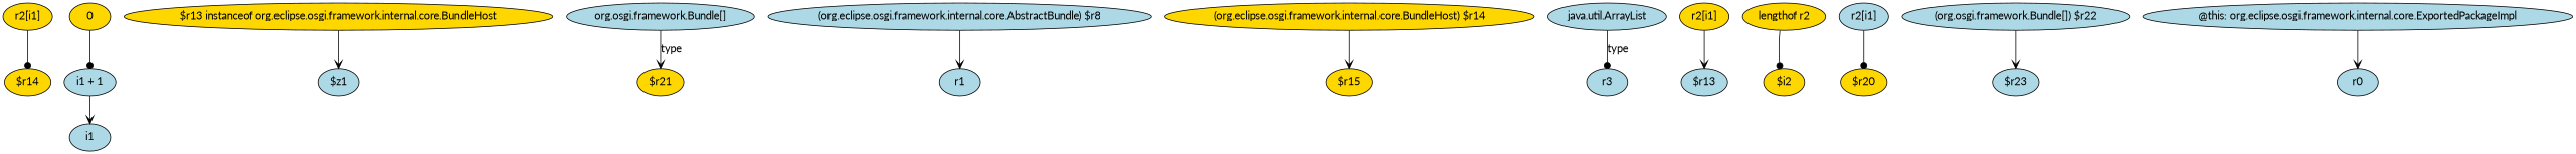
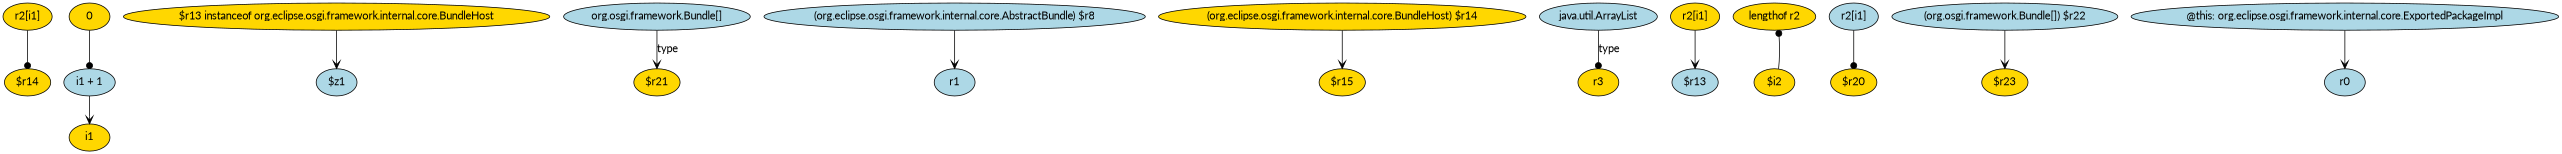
  digraph {
    fontname=Lato
    node [fillcolor=gold fontname=Lato style=filled]
    edge [arrowhead=vee fontname=Lato]
    n1 [label="r2[i1]"]
    n2 [label="$r14"]
    n3 [label=0]
    n4 [fillcolor=lightblue label="i1 + 1"]
-   n5 [fillcolor=lightblue label=i1]
+   n5 [label=i1]
    n6 [label="$r13 instanceof org.eclipse.osgi.framework.internal.core.BundleHost"]
    n7 [fillcolor=lightblue label="$z1"]
    n8 [fillcolor=lightblue label="org.osgi.framework.Bundle[]"]
    n9 [label="$r21"]
    n10 [fillcolor=lightblue label="(org.eclipse.osgi.framework.internal.core.AbstractBundle) $r8"]
    n11 [fillcolor=lightblue label=r1]
    n12 [label="(org.eclipse.osgi.framework.internal.core.BundleHost) $r14"]
    n13 [label="$r15"]
    n14 [fillcolor=lightblue label="java.util.ArrayList"]
-   n15 [fillcolor=lightblue label=r3]
+   n15 [label=r3]
    n16 [label="r2[i1]"]
    n17 [fillcolor=lightblue label="$r13"]
    n18 [label="lengthof r2"]
    n19 [label="$i2"]
    n20 [fillcolor=lightblue label="r2[i1]"]
    n21 [label="$r20"]
    n22 [fillcolor=lightblue label="(org.osgi.framework.Bundle[]) $r22"]
-   n23 [fillcolor=lightblue label="$r23"]
+   n23 [label="$r23"]
    n24 [fillcolor=lightblue label="@this: org.eclipse.osgi.framework.internal.core.ExportedPackageImpl"]
    n25 [fillcolor=lightblue label=r0]
    n1 -> n2 [arrowhead=dot]
    n3 -> n4 [arrowhead=dot]
    n4 -> n5
    n6 -> n7
    n8 -> n9 [label=type]
    n10 -> n11
    n12 -> n13
    n14 -> n15 [arrowhead=dot label=type]
    n16 -> n17
-   n18 -> n19 [arrowhead=dot]
+   n19 -> n18 [arrowhead=dot]
    n20 -> n21 [arrowhead=dot]
    n22 -> n23
    n24 -> n25
  }
